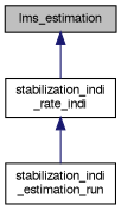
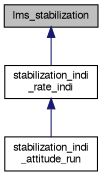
  digraph {
    rankdir=TB
    node [color=black fillcolor=white fontname=FreeSans fontsize=10 shape=record style=filled]
    edge [color=midnightblue dir=back fontname=FreeSans fontsize=10 labelfontname=FreeSans labelfontsize=10 style=solid]
-   n1 [fillcolor=grey75 fontcolor=black height=0.2 label=lms_estimation width=0.4]
+   n1 [fillcolor=grey75 fontcolor=black height=0.2 label=lms_stabilization width=0.4]
    n2 [height=0.2 label="stabilization_indi\l_rate_indi" width=0.4]
-   n3 [height=0.2 label="stabilization_indi\l_estimation_run" width=0.4]
+   n3 [height=0.2 label="stabilization_indi\l_attitude_run" width=0.4]
    n1 -> n2
    n2 -> n3
  }
